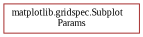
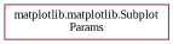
  digraph {
    rankdir=LR
    fontname="Liberation Serif"
-   n1 [color=brown fillcolor=white fontname="Liberation Serif" fontsize=10 height=0.2 label="matplotlib.gridspec.Subplot\lParams" shape=box style=filled width=0.4]
+   n1 [color=brown fillcolor=white fontname="Liberation Serif" fontsize=10 height=0.2 label="matplotlib.matplotlib.Subplot\lParams" shape=box style=filled width=0.4]
  }
